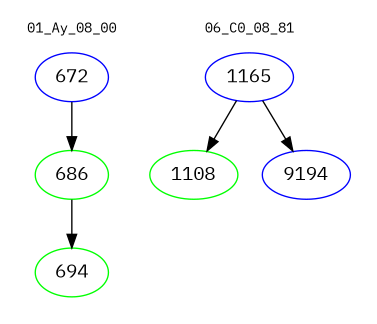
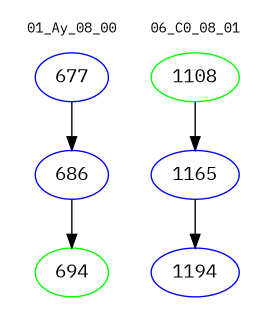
  digraph {
    fontname="IBM Plex Mono"
    node [color=blue fontname="IBM Plex Mono"]
    edge [color=black fontname="IBM Plex Mono"]
-   n1 [color=green label=686]
-   n2 [label=672]
+   n1 [label=686]
+   n2 [label=677]
    n3 [color=green label=694]
    n4 [label=1165]
    n5 [color=green label=1108]
-   n6 [label=9194]
+   n6 [label=1194]
    subgraph cluster_1 {
      color=white
      fontsize=10
      label="01_Ay_08_00"
      n1
      n2
      n3
    }
    subgraph cluster_2 {
      color=white
      fontsize=10
-     label="06_C0_08_81"
+     label="06_C0_08_01"
      n4
      n5
      n6
    }
    n1 -> n3
    n2 -> n1
-   n4 -> n5
+   n5 -> n4
    n4 -> n6
  }
